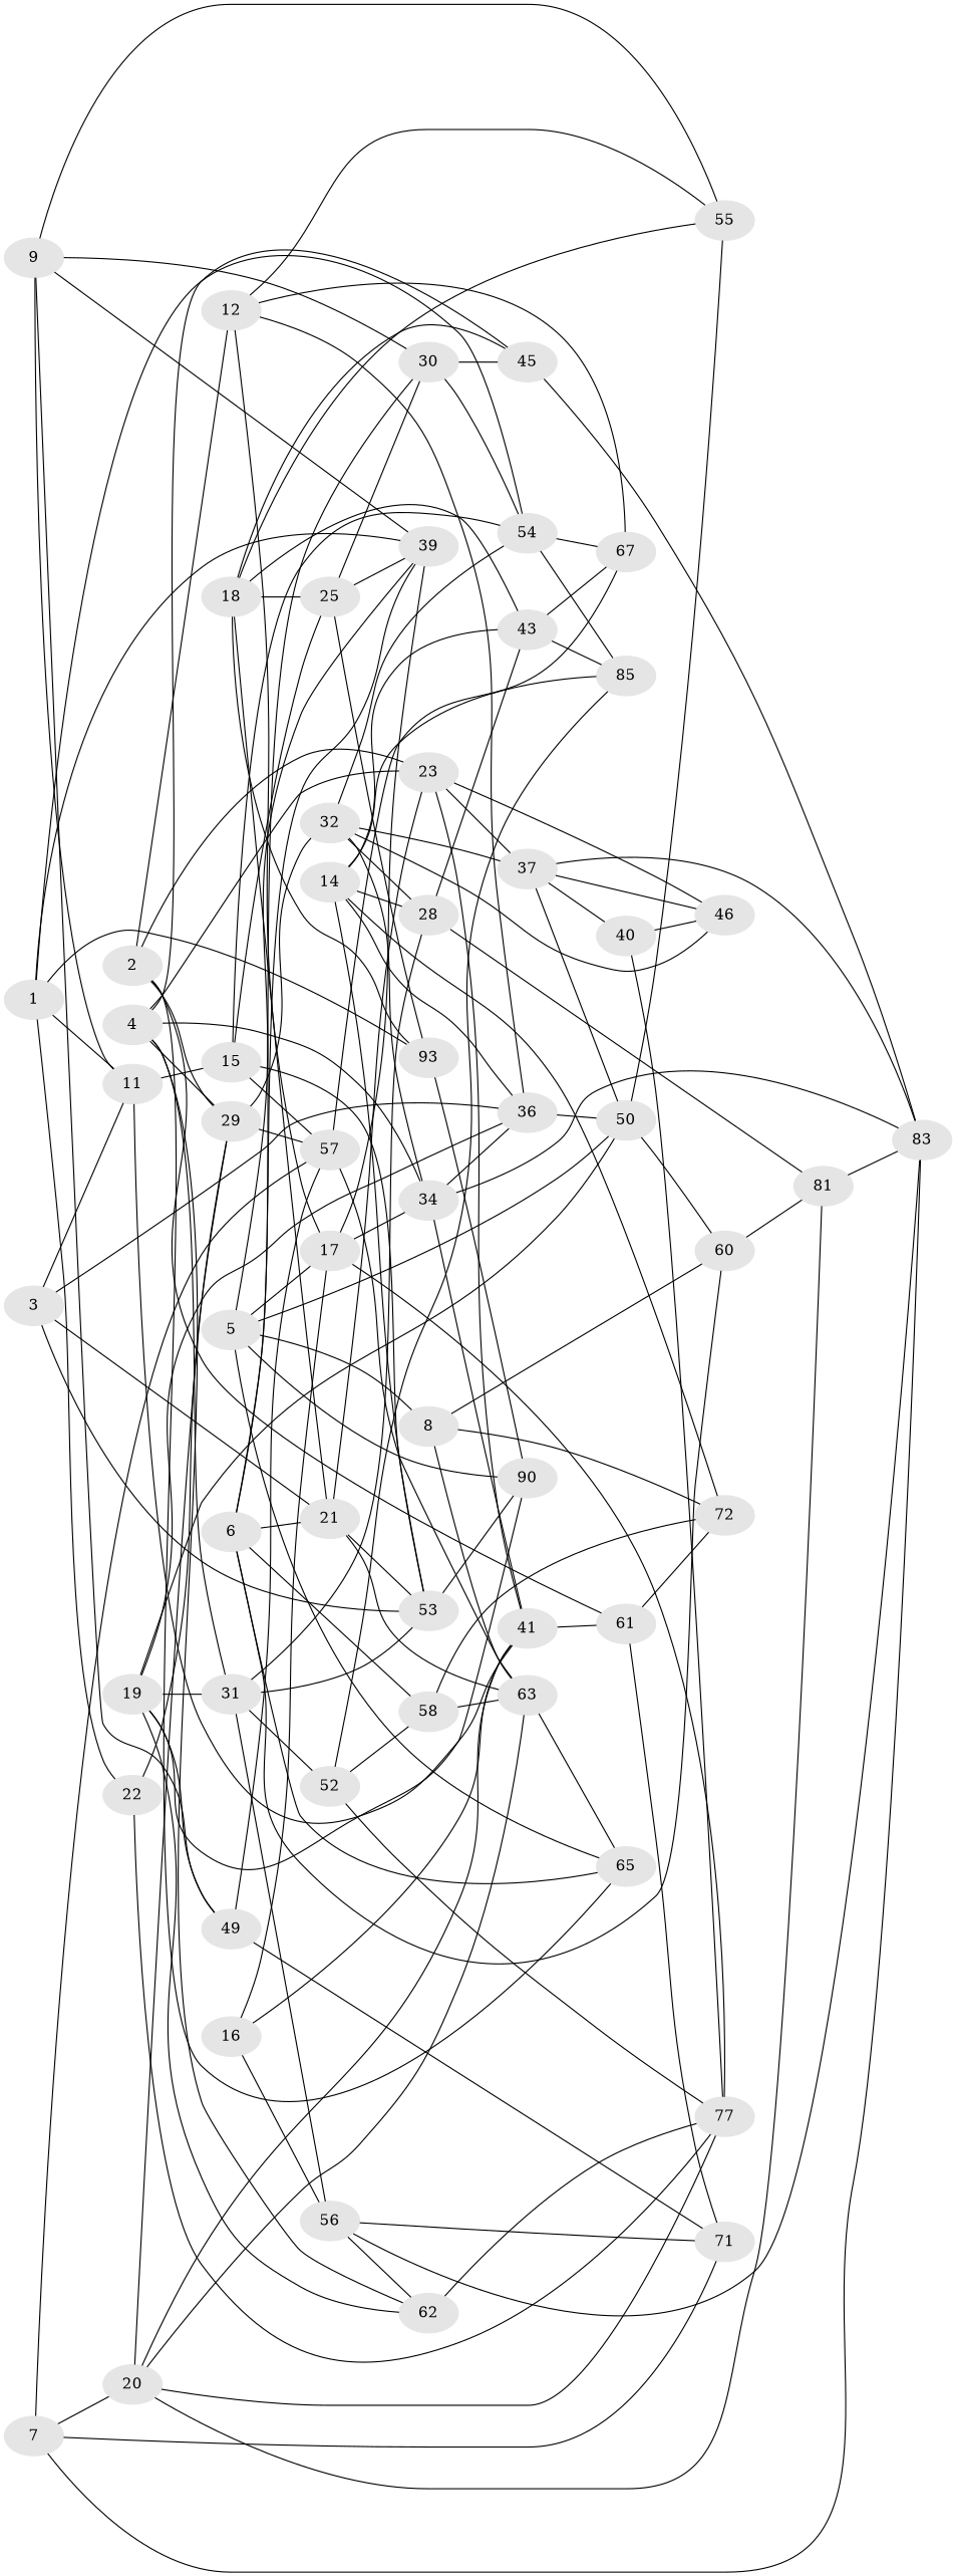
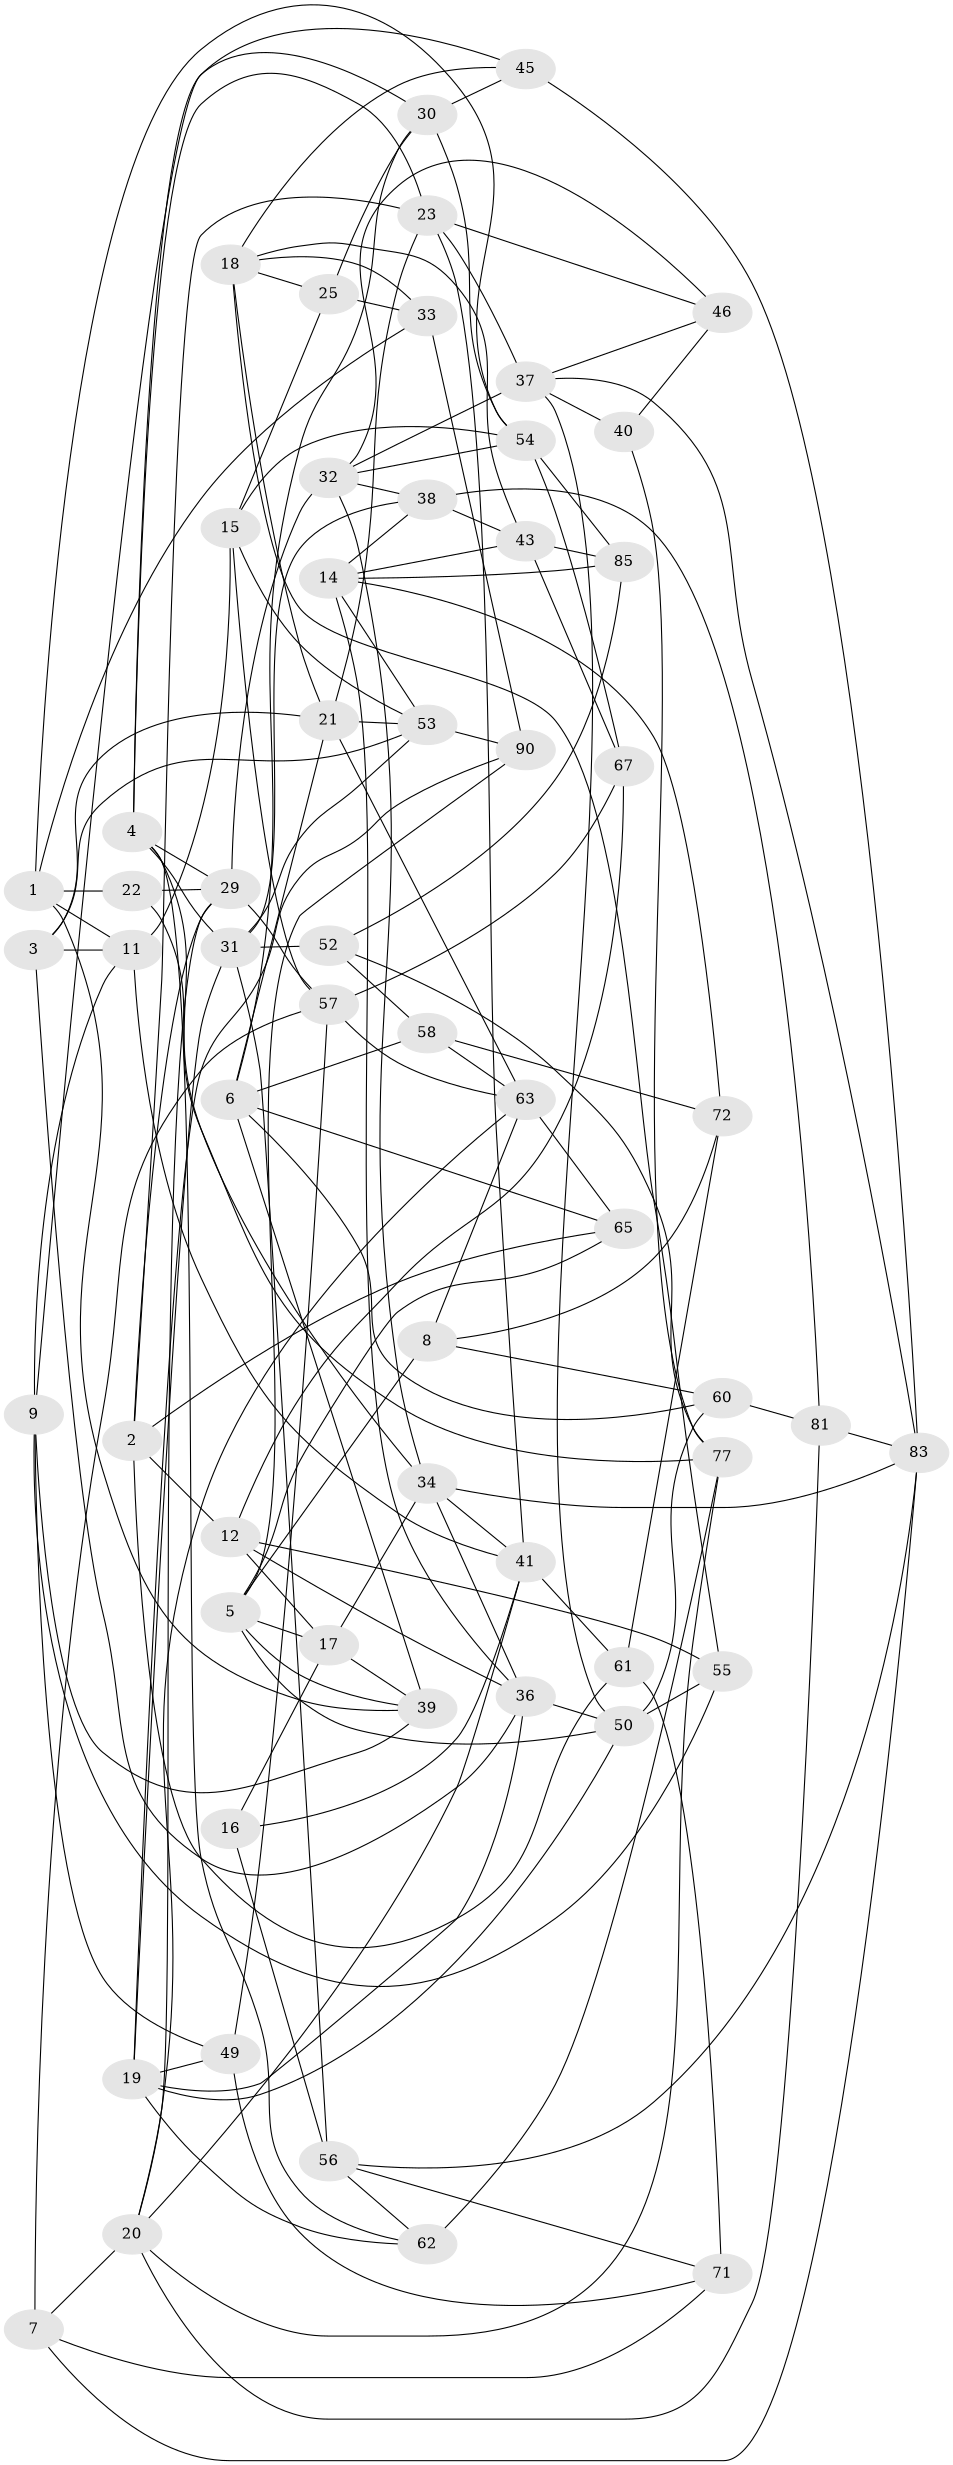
  graph {
    rankdir=LR
    node [color=gray90 style=filled]
    1 [super="+10"]
    11 [super="+13"]
    22
-   33 [label=93]
+   33
    39 [super="+84"]
    54 [super="+78"]
    15 [super="+27"]
    41 [super="+66"]
    29 [super="+89"]
    77 [super="+94"]
    90
    67
    85
    2 [super="+73"]
    12 [super="+91"]
    23 [super="+48"]
    61
    65
    36 [super="+92"]
    17 [super="+76"]
    55
    37 [super="+64"]
    46
    57 [super="+79"]
    32 [super="+70"]
    71
    72
    3
    21 [super="+44"]
    53 [super="+59"]
    63 [super="+80"]
    50 [super="+74"]
    4 [super="+95"]
    31 [super="+47"]
    34 [super="+75"]
    45
    62
-   38 [super="+82" label=28]
+   38 [super="+82"]
    56 [super="+68"]
    52
    83 [super="+87"]
    5 [super="+69"]
    8
    60
    6 [super="+88"]
    30 [super="+35"]
    58
    81
    20 [super="+28"]
    7
    9 [super="+42"]
    49
    25 [super="+51"]
    14 [super="+24"]
    43 [super="+86"]
    16
    18 [super="+26"]
    19 [super="+93"]
    40
    1 -- 11 [weight=2]
    1 -- 22
    1 -- 33
    1 -- 39
    1 -- 54
    11 -- 15
    11 -- 41
    22 -- 29
    22 -- 77
    33 -- 90
    54 -- 67
    54 -- 85
    15 -- 54
    15 -- 57
    15 -- 53
    15 -- 25 [weight=2]
    41 -- 61
    29 -- 57
    29 -- 32
    2 -- 29
    2 -- 12 [weight=2]
    2 -- 23
    2 -- 61
    2 -- 65
    12 -- 67
    12 -- 36
    12 -- 17
    12 -- 55
    23 -- 41
    23 -- 37
    23 -- 46
    61 -- 71
    61 -- 72
    36 -- 50
    17 -- 39
-   17 -- 77
    17 -- 34
    37 -- 46
    37 -- 50
    37 -- 83
    37 -- 40
    57 -- 67
    57 -- 63
    32 -- 54
    32 -- 37
    32 -- 46
    32 -- 34
    32 -- 38
    3 -- 11
    3 -- 36
    3 -- 21
    3 -- 53
    21 -- 23
    21 -- 53
    21 -- 63
    53 -- 90
    63 -- 65
    50 -- 55
    50 -- 60
    4 -- 29
    4 -- 23
    4 -- 31
    4 -- 34
    4 -- 45
    4 -- 62
    31 -- 53
    31 -- 38
    31 -- 56
    31 -- 52
    34 -- 41
    34 -- 36
    34 -- 83
    45 -- 83
    62 -- 77
    38 -- 81
    38 -- 43 [weight=2]
    56 -- 71
    56 -- 62
    56 -- 83
    52 -- 77
    52 -- 85
    52 -- 58
    5 -- 39
    5 -- 90
    5 -- 65
    5 -- 17
    5 -- 50
    5 -- 8
    8 -- 72
    8 -- 63
    8 -- 60
    60 -- 81
    6 -- 39
    6 -- 65
    6 -- 21
    6 -- 60
    6 -- 30
    6 -- 58
    30 -- 54
    30 -- 45
    58 -- 72
    58 -- 63
    81 -- 83
    20 -- 41
    20 -- 29
    20 -- 77
    20 -- 63
    20 -- 81
    7 -- 57
    7 -- 71
    7 -- 83
    7 -- 20
    9 -- 11
    9 -- 39
    9 -- 55
    9 -- 30 [weight=2]
    9 -- 49
    49 -- 57
    49 -- 71
    25 -- 33
-   25 -- 39
    25 -- 30
    14 -- 85
    14 -- 36
    14 -- 72
    14 -- 53
    14 -- 38
    14 -- 43
    43 -- 67
    43 -- 85
    16 -- 41
    16 -- 17
    16 -- 56 [weight=2]
    18 -- 33
    18 -- 55
    18 -- 21
    18 -- 45
    18 -- 25
    18 -- 43
    19 -- 90
    19 -- 36
    19 -- 50
    19 -- 31
    19 -- 62
    19 -- 49
    40 -- 77
    40 -- 46
  }
